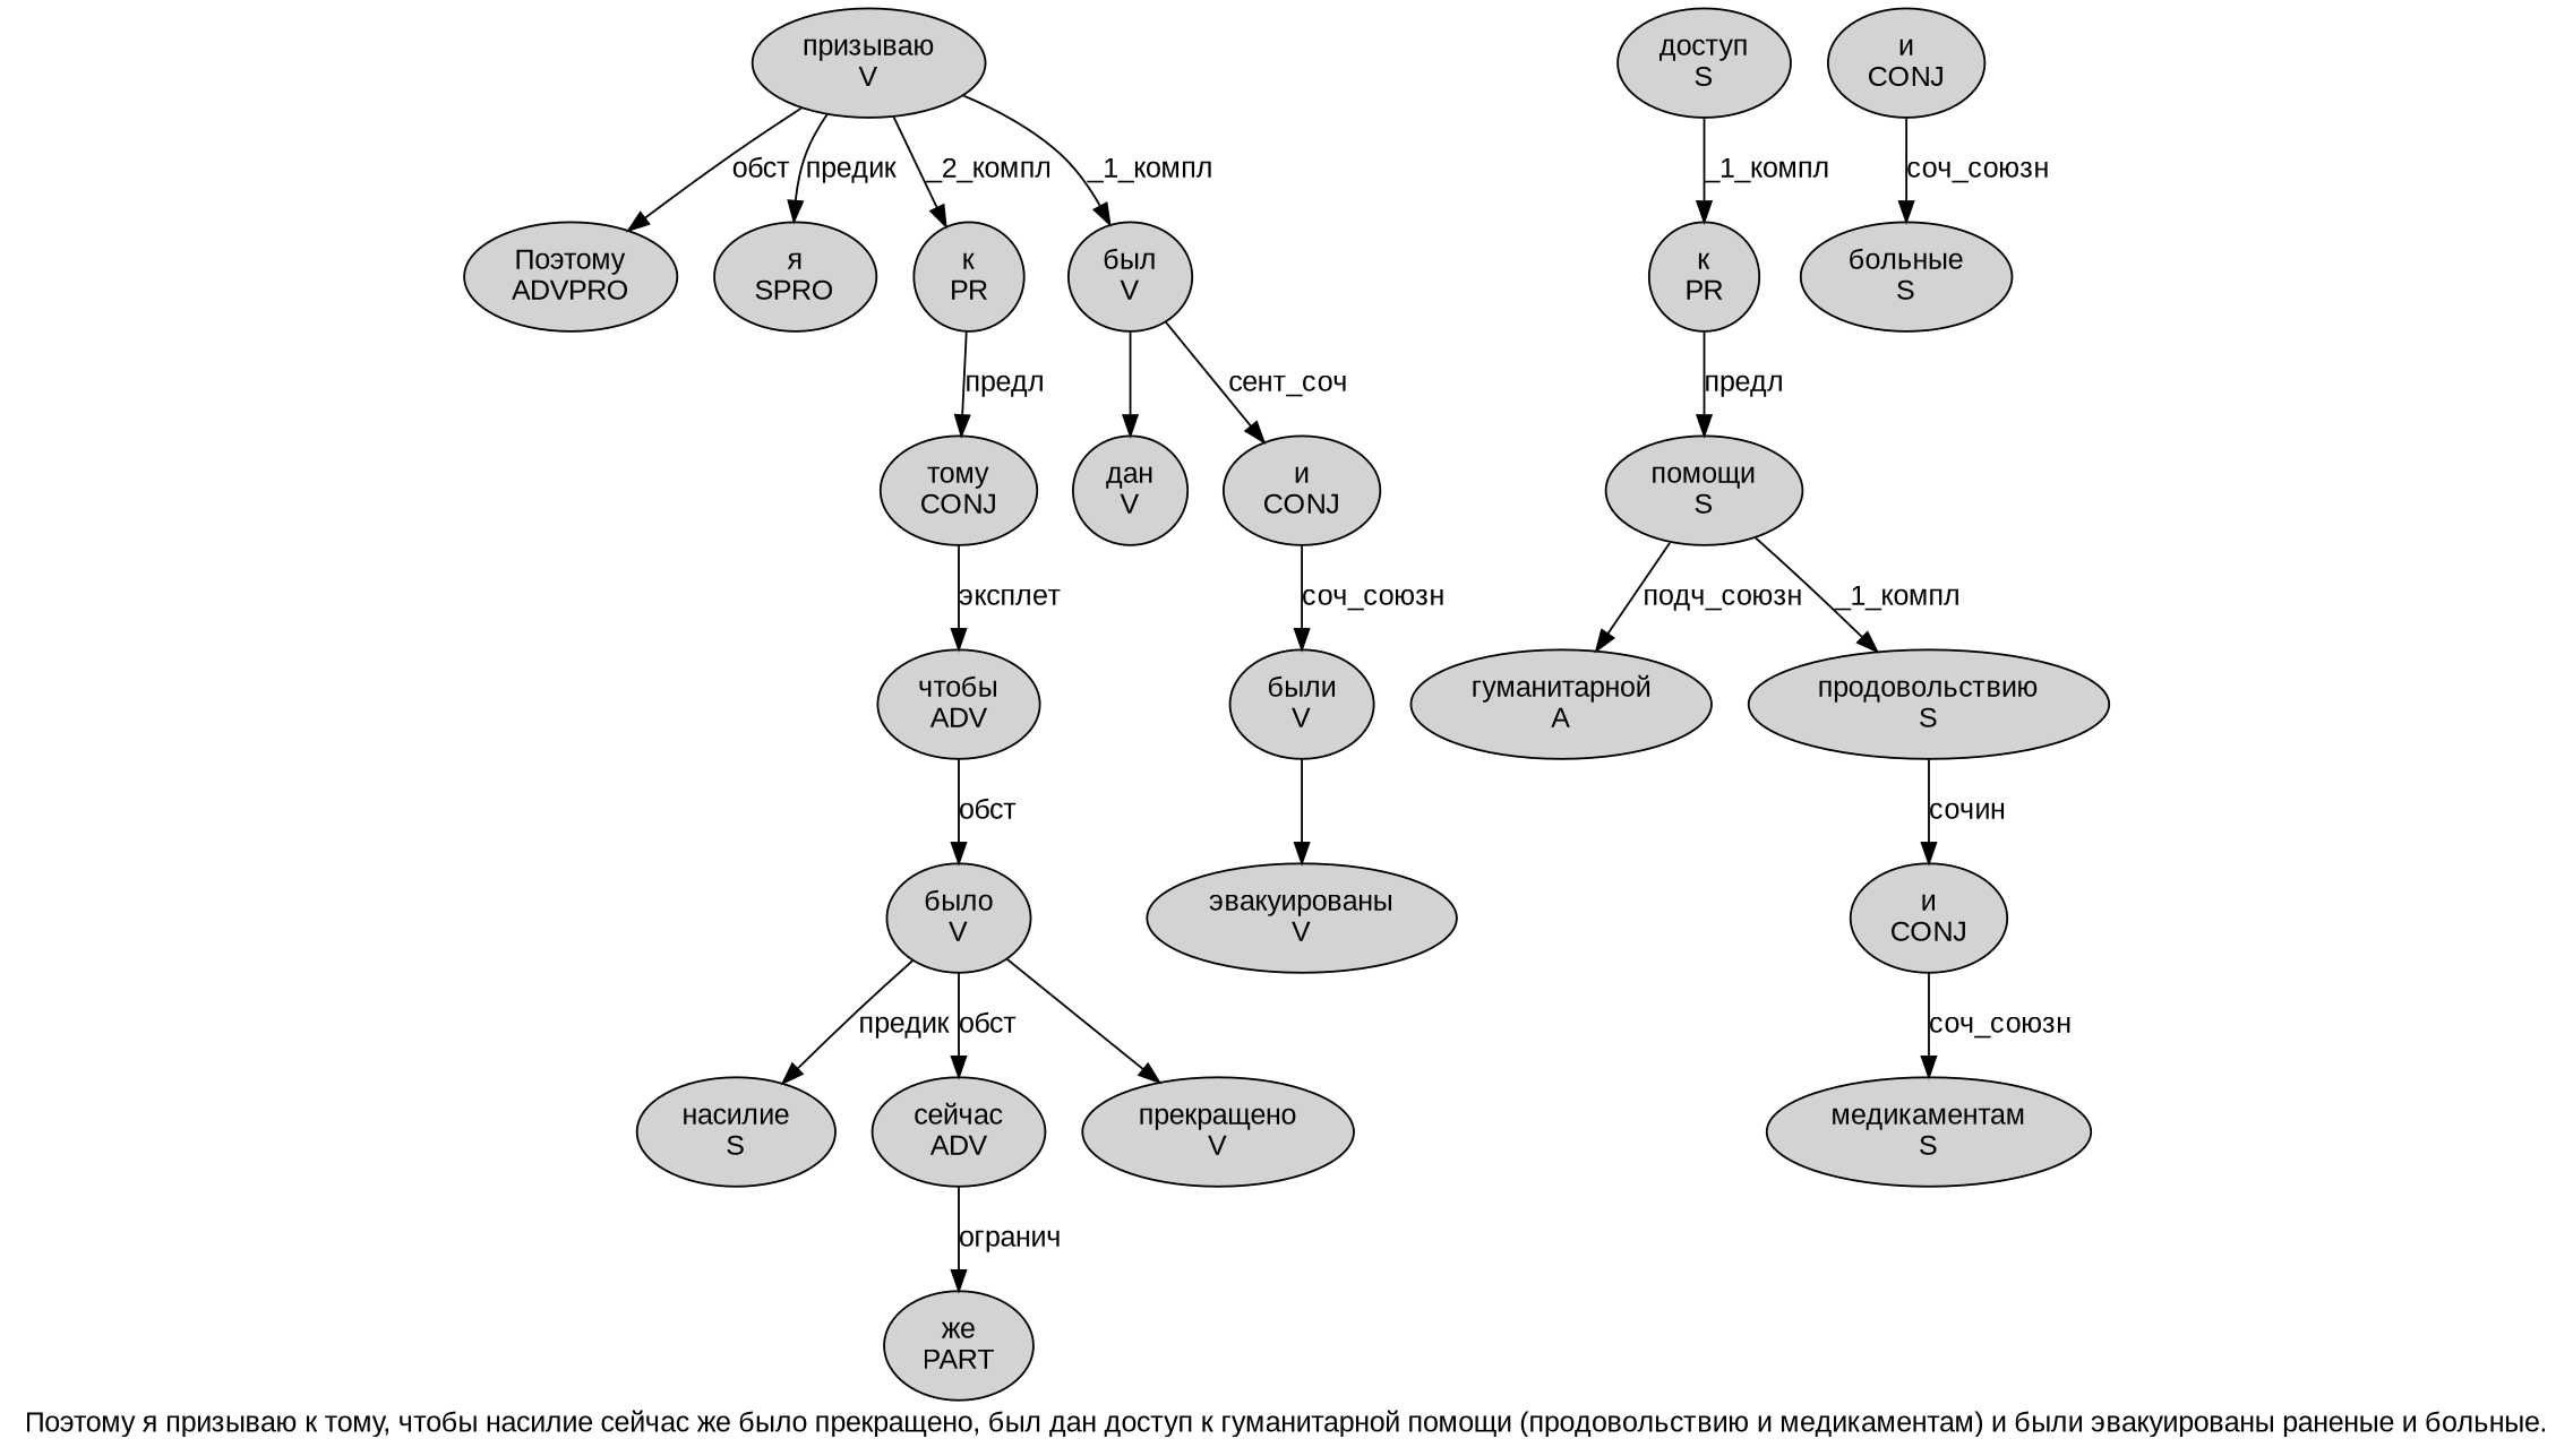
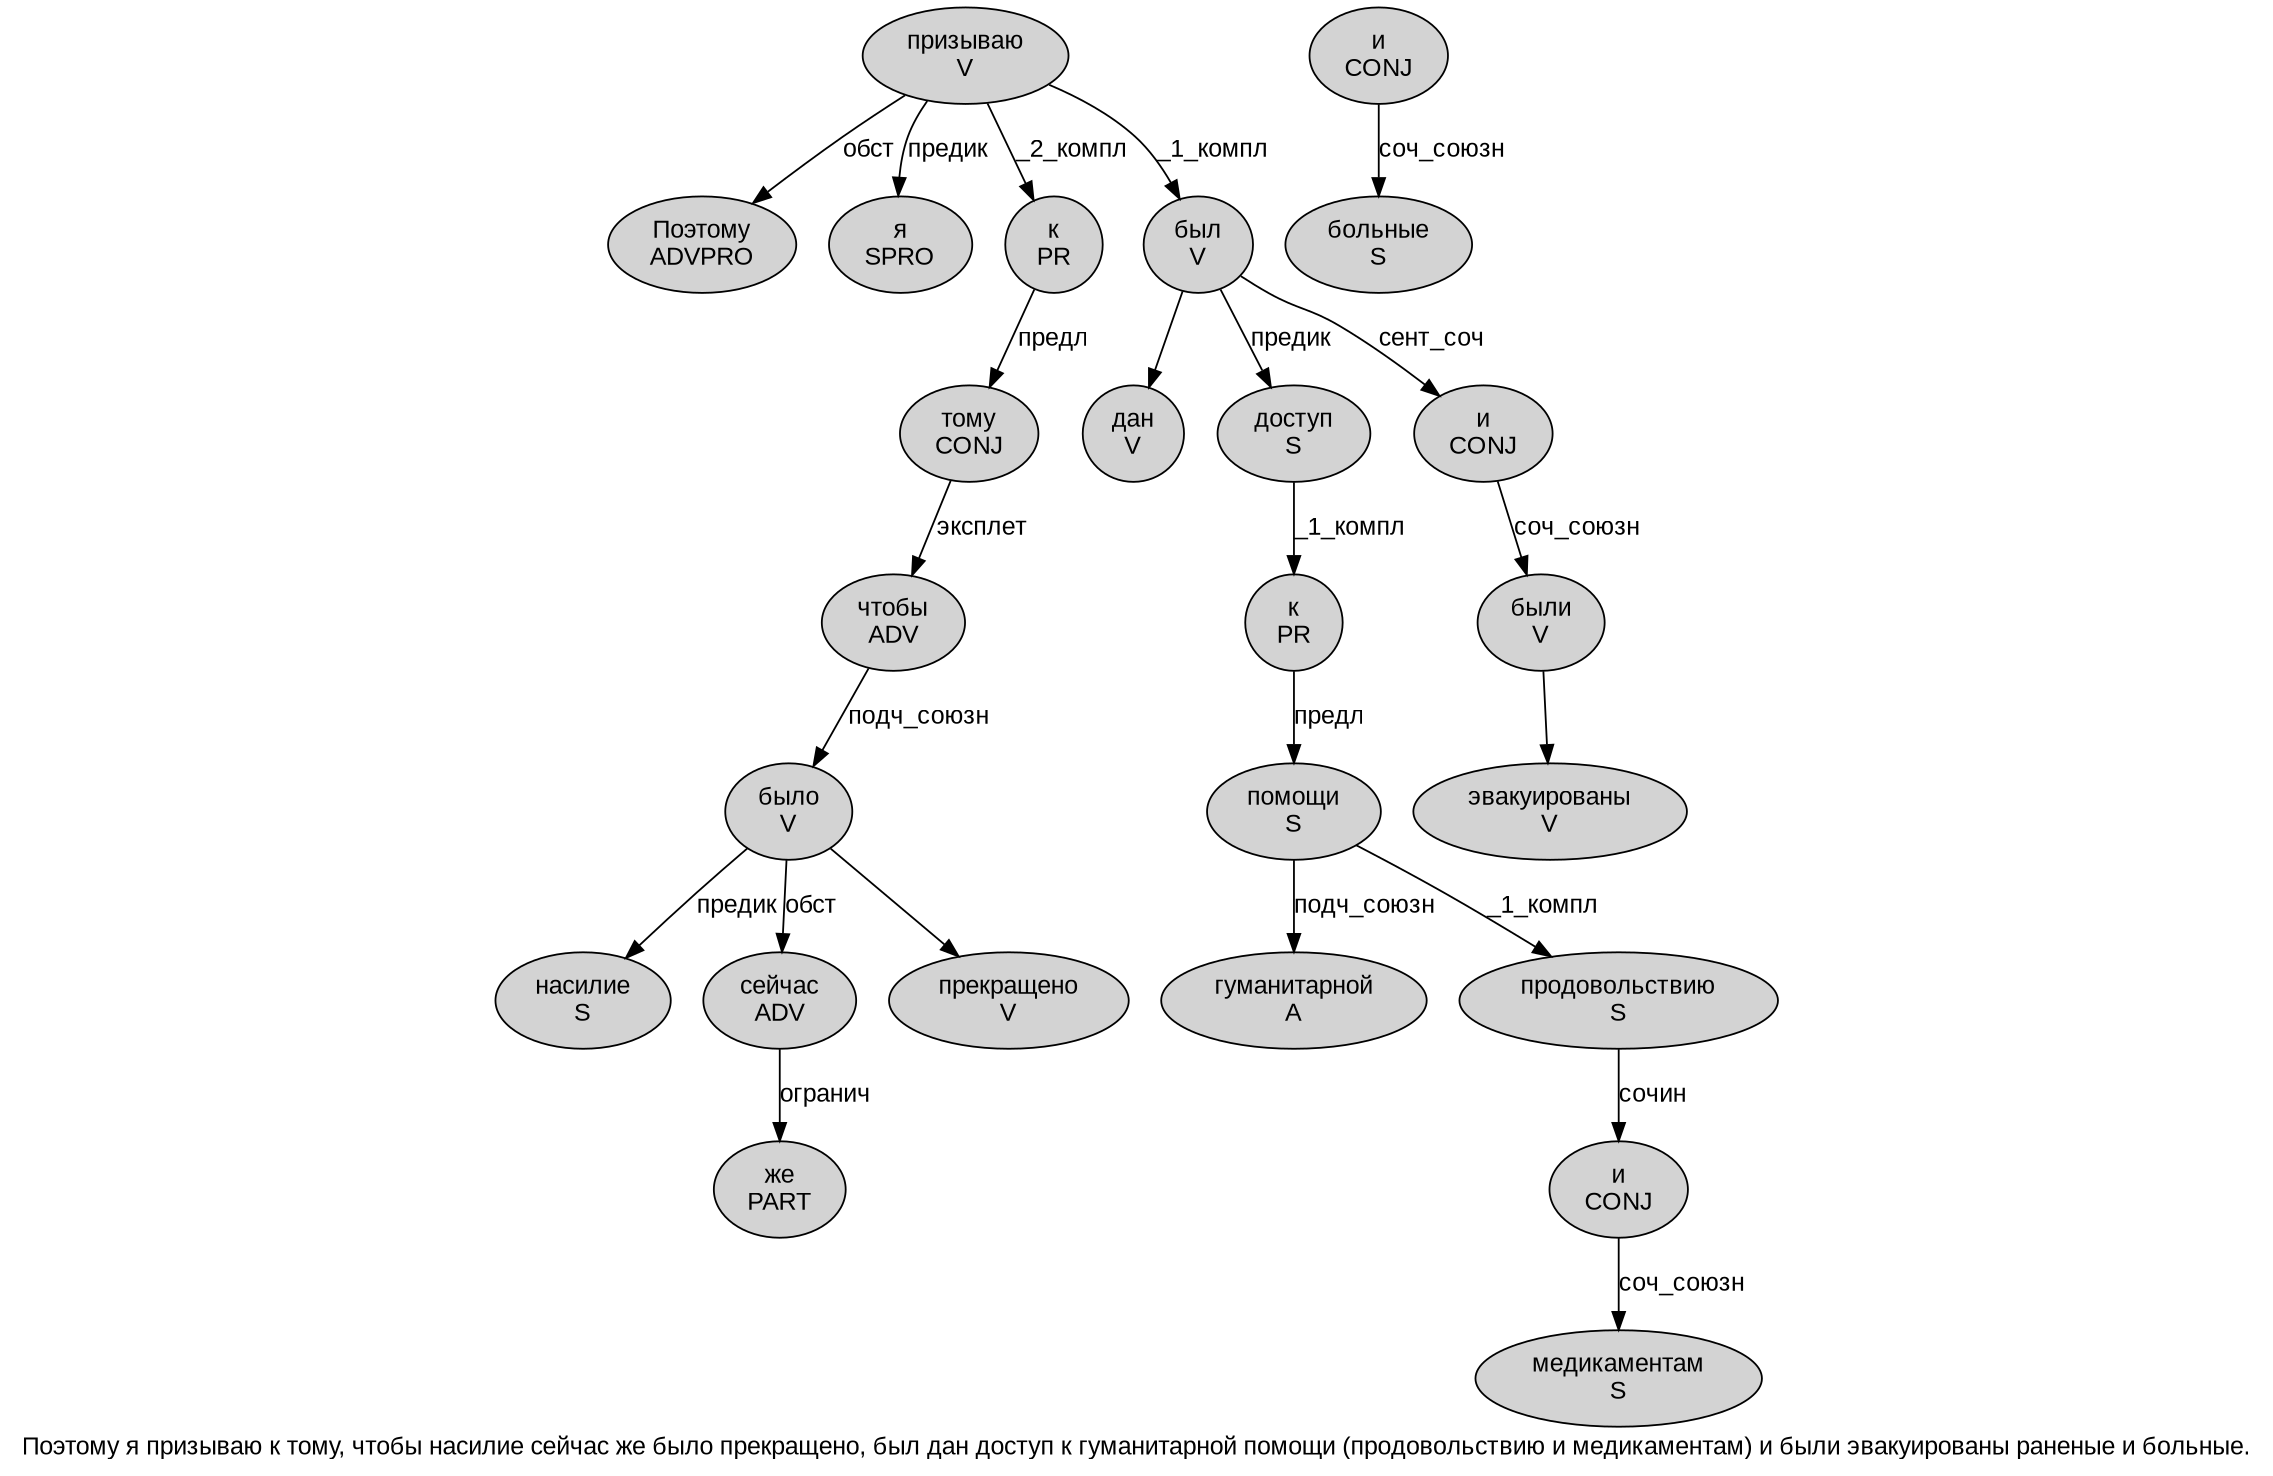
  digraph {
    fontname="Liberation Sans"
    label="Поэтому я призываю к тому, чтобы насилие сейчас же было прекращено, был дан доступ к гуманитарной помощи (продовольствию и медикаментам) и были эвакуированы раненые и больные."
    node [fillcolor=lightgray fontname="Liberation Sans" penwidth=1 shape=ellipse style=filled]
    edge [fontname="Liberation Sans"]
    n1 [label="Поэтому\nADVPRO"]
    n2 [label="я\nSPRO"]
    n3 [label="призываю\nV"]
    n4 [label="к\nPR"]
    n5 [label="был\nV"]
    n6 [label="тому\nCONJ"]
    n7 [label="дан\nV"]
    n8 [label="доступ\nS"]
    n9 [label="и\nCONJ"]
    n10 [label="чтобы\nADV"]
    n11 [label="было\nV"]
    n12 [label="насилие\nS"]
    n13 [label="сейчас\nADV"]
    n14 [label="прекращено\nV"]
    n15 [label="же\nPART"]
    n16 [label="к\nPR"]
    n17 [label="были\nV"]
    n18 [label="помощи\nS"]
    n19 [label="гуманитарной\nA"]
    n20 [label="продовольствию\nS"]
    n21 [label="и\nCONJ"]
    n22 [label="медикаментам\nS"]
    n23 [label="эвакуированы\nV"]
    n24 [label="и\nCONJ"]
    n25 [label="больные\nS"]
    n3 -> n1 [label="обст"]
    n3 -> n2 [label="предик"]
    n3 -> n4 [label="_2_компл"]
    n3 -> n5 [label="_1_компл"]
    n4 -> n6 [label="предл"]
    n5 -> n7
+   n5 -> n8 [label="предик"]
    n5 -> n9 [label="сент_соч"]
    n6 -> n10 [label="эксплет"]
    n8 -> n16 [label="_1_компл"]
    n9 -> n17 [label="соч_союзн"]
-   n10 -> n11 [label="обст"]
+   n10 -> n11 [label="подч_союзн"]
    n11 -> n12 [label="предик"]
    n11 -> n13 [label="обст"]
    n11 -> n14
    n13 -> n15 [label="огранич"]
    n16 -> n18 [label="предл"]
    n17 -> n23
    n18 -> n19 [label="подч_союзн"]
    n18 -> n20 [label="_1_компл"]
    n20 -> n21 [label="сочин"]
    n21 -> n22 [label="соч_союзн"]
    n24 -> n25 [label="соч_союзн"]
  }
